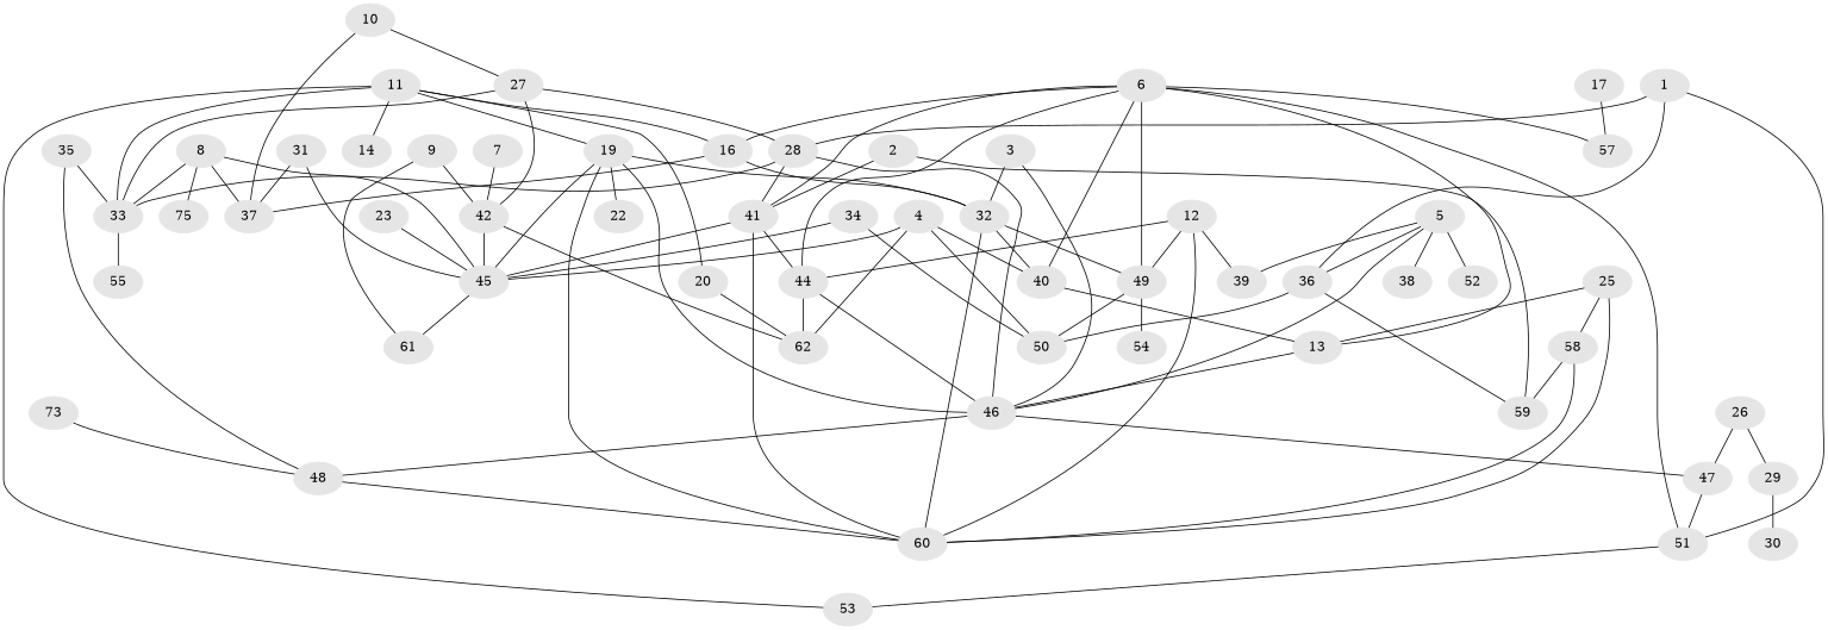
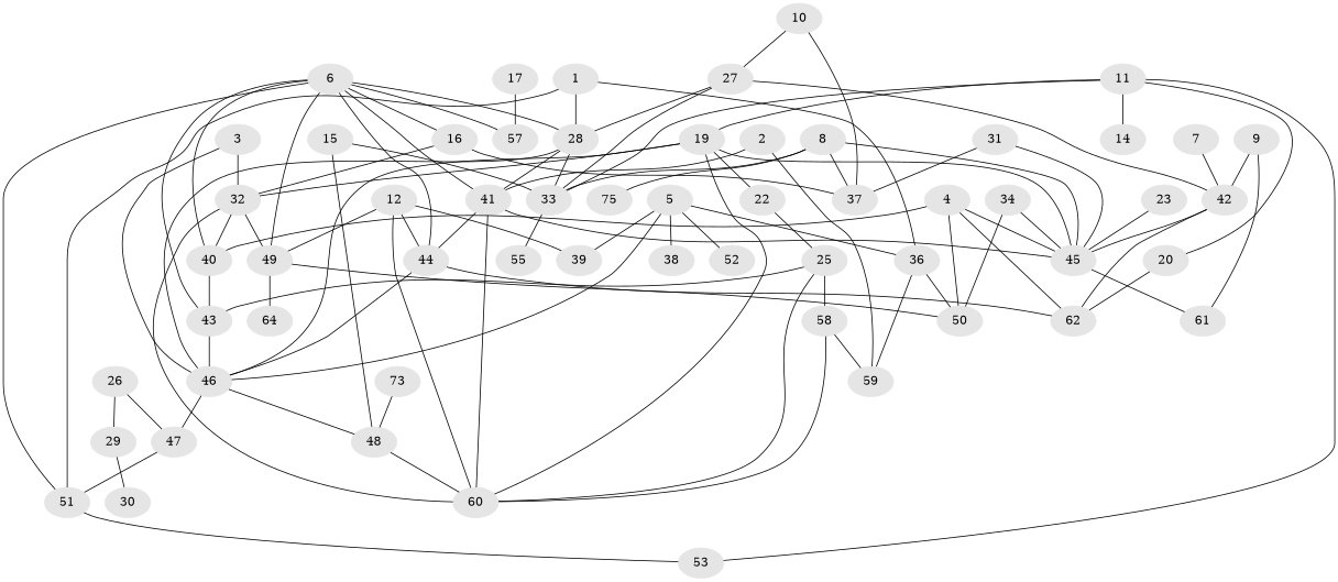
  graph {
    node [color=gray90 style=filled]
    edge [weight=1.0]
    1
    28
    36
    51
    41
    46
    33
    29
    30
    34
    45
    50
    59
    53
    2
    44
    60
    3
    32
    40
    49
    48
    47
    4
    62
-   43 [label=13]
+   43
    61
    5
    38
    39
    52
    6
    16
    57
    37
-   54
+   54 [label=64]
    7
    42
    8
    n40 [label=75]
    55
    9
    10
    27
    11
    14
    19
    20
    22
    12
    n51 [label=73]
-   15 [label=35]
+   15
    17
    25
    58
    23
    26
    31
    1 -- 28
    1 -- 36
    1 -- 51
    28 -- 41
    28 -- 46 [weight=2.0]
    28 -- 33
    36 -- 50
    36 -- 59
    51 -- 53
    41 -- 45 [weight=2.0]
    41 -- 44
    41 -- 60
    46 -- 48
    46 -- 47
    33 -- 55
    29 -- 30
    34 -- 45
    34 -- 50
    45 -- 61
    2 -- 41
    2 -- 59
    44 -- 46
    44 -- 62 [weight=2.0]
    3 -- 46
    3 -- 32
    32 -- 60
    32 -- 40
    32 -- 49
    40 -- 43
    49 -- 50
    49 -- 54
    48 -- 60
    47 -- 51
    4 -- 45
    4 -- 50
    4 -- 40
    4 -- 62
    43 -- 46
    5 -- 36
    5 -- 46
    5 -- 38
    5 -- 39
    5 -- 52
+   6 -- 28
    6 -- 51
    6 -- 41
    6 -- 44
    6 -- 40
    6 -- 49 [weight=2.0]
    6 -- 43
    6 -- 16
    6 -- 57
    16 -- 32
    16 -- 37
    7 -- 42
    42 -- 45
    42 -- 62
    8 -- 33
    8 -- 45
    8 -- 37
    8 -- n40
    9 -- 61
    9 -- 42
    10 -- 37
    10 -- 27
    27 -- 28
    27 -- 33
    27 -- 42
    11 -- 33
    11 -- 53
-   11 -- 16
    11 -- 14
    11 -- 19
    11 -- 20
    19 -- 46
    19 -- 45
    19 -- 60
    19 -- 32
    19 -- 22
    20 -- 62 [weight=2.0]
+   22 -- 25
    12 -- 44
    12 -- 60
    12 -- 49
    12 -- 39
    n51 -- 48
    15 -- 33
    15 -- 48
    17 -- 57
    25 -- 60
    25 -- 43
    25 -- 58
    58 -- 59
    58 -- 60
    23 -- 45
    26 -- 29
    26 -- 47
    31 -- 45
    31 -- 37
  }
